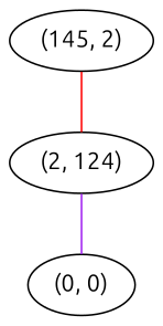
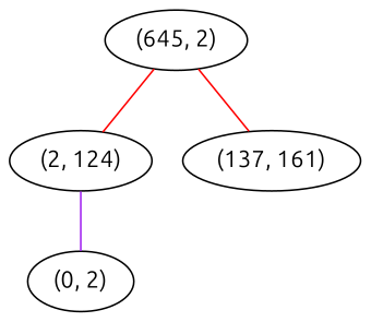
  graph {
    fontname=Ubuntu
    node [fontname=Ubuntu]
    edge [color=red fontname=Ubuntu weight=1]
    n1 [label="(2, 124)"]
-   "(145, 2)"
-   "(0, 0)"
+   "(145, 2)" [label="(645, 2)"]
+   "(137, 161)"
+   "(0, 0)" [label="(0, 2)"]
    n1 -- "(0, 0)" [color=purple weight=4]
    "(145, 2)" -- n1
+   "(145, 2)" -- "(137, 161)"
  }
